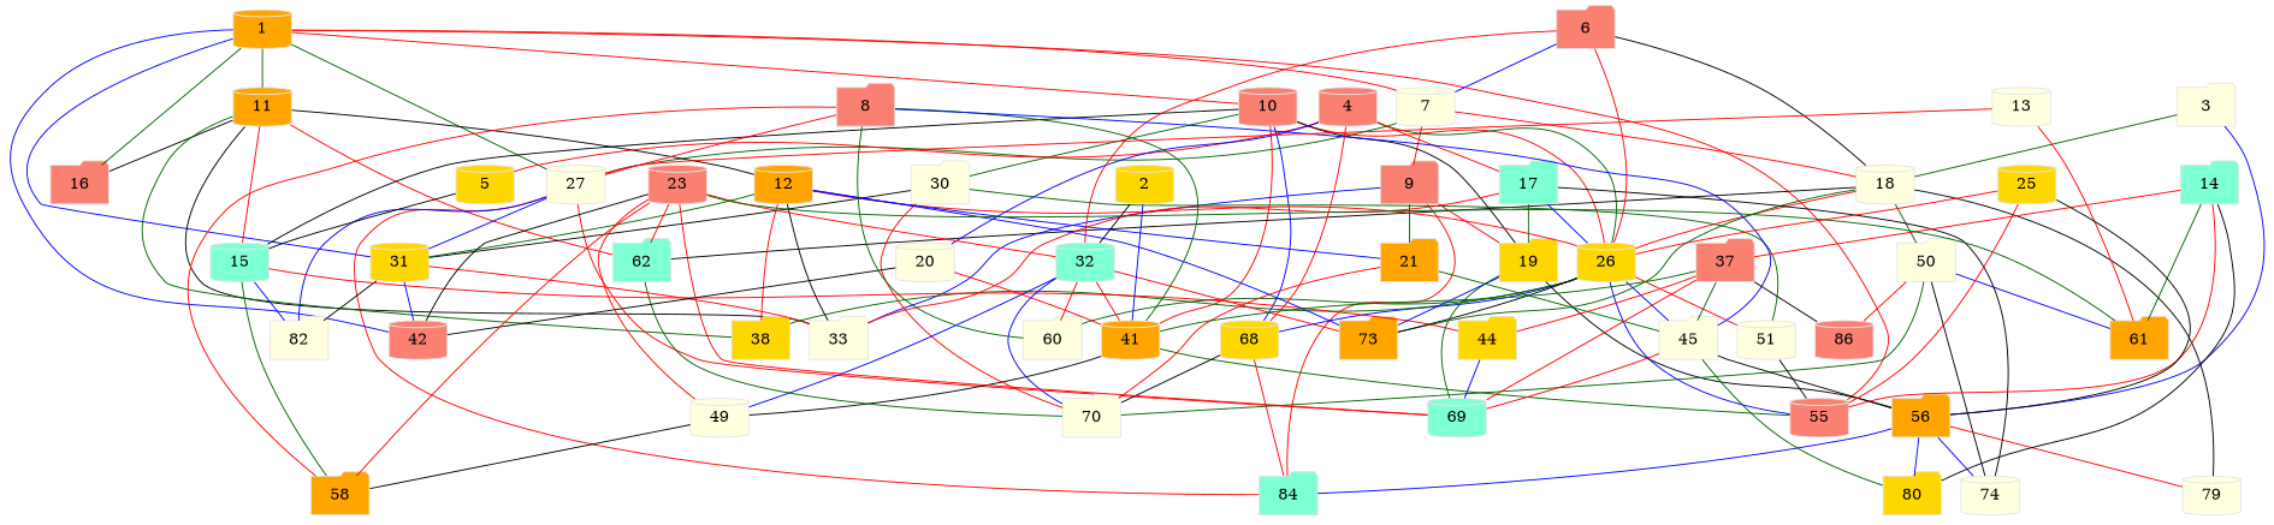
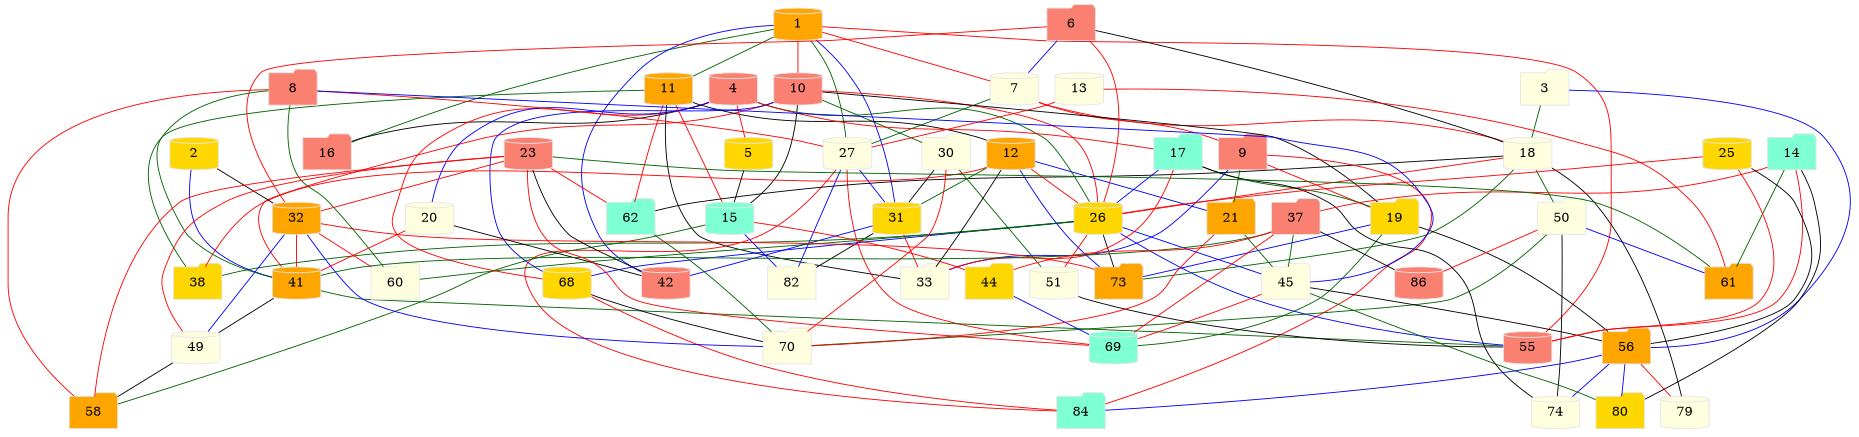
  graph {
    node [color=gray90 fillcolor=lightyellow shape=cylinder style=filled]
    edge [color=red]
    1 [fillcolor=orange super="+22"]
    7 [super="+34"]
    10 [fillcolor=salmon super="+43"]
    11 [fillcolor=orange super="+52"]
    16 [fillcolor=salmon shape=folder]
    27 [super="+75"]
    31 [fillcolor=gold super="+48"]
    42 [fillcolor=salmon super="+57"]
    55 [fillcolor=salmon super="+64"]
    18 [super="+28"]
    9 [fillcolor=salmon shape=folder super="+59"]
    41 [fillcolor=orange super="+81"]
    26 [fillcolor=gold super="+29"]
    68 [fillcolor=gold super="+78"]
    15 [fillcolor=aquamarine super="+85"]
    19 [fillcolor=gold shape=folder super="+65"]
    30 [shape=folder]
    33 [shape=folder super="+39"]
    12 [fillcolor=orange super="+46"]
    38 [fillcolor=gold shape=folder]
    62 [fillcolor=aquamarine shape=folder]
    84 [fillcolor=aquamarine shape=folder]
    82 [shape=folder]
    69 [fillcolor=aquamarine super="+77"]
-   32 [fillcolor=aquamarine super="+63"]
+   32 [fillcolor=orange super="+63"]
    60 [shape=folder]
    73 [fillcolor=orange shape=folder super="+76"]
    70 [shape=folder super="+72"]
    49 [super="+71"]
    2 [fillcolor=gold]
    50 [shape=folder super="+53"]
    79
    3 [shape=folder]
    56 [fillcolor=orange shape=folder super="+67"]
    80 [fillcolor=gold shape=folder]
    74
    4 [fillcolor=salmon super="+40"]
    5 [fillcolor=gold]
    17 [fillcolor=aquamarine shape=folder super="+35"]
    20
    45 [shape=folder super="+54"]
    51 [super="+83"]
    58 [fillcolor=orange shape=folder]
    44 [fillcolor=gold shape=folder]
    6 [fillcolor=salmon shape=folder]
    21 [fillcolor=orange shape=folder]
    8 [fillcolor=salmon shape=folder super="+24"]
    13
    61 [fillcolor=orange shape=folder]
    14 [fillcolor=aquamarine shape=folder super="+66"]
    37 [fillcolor=salmon shape=folder super="+87"]
    86 [fillcolor=salmon]
    23 [fillcolor=salmon super="+36"]
    25 [fillcolor=gold]
    1 -- 7
    1 -- 10
    1 -- 11 [color=darkgreen]
    1 -- 16 [color=darkgreen]
    1 -- 27 [color=darkgreen]
    1 -- 31 [color=blue]
    1 -- 42 [color=blue weight=2]
    1 -- 55
    7 -- 27 [color=darkgreen]
    7 -- 18
    7 -- 9
    10 -- 41
    10 -- 26
    10 -- 68 [color=blue]
    10 -- 15 [color=black]
    10 -- 19 [color=black]
    10 -- 30 [color=darkgreen]
    11 -- 15 [weight=2]
    11 -- 33 [color=black]
    11 -- 12 [color=black]
    11 -- 38 [color=darkgreen]
    11 -- 62
    27 -- 31 [color=blue]
    27 -- 84
    27 -- 82 [color=blue]
    27 -- 69
    31 -- 42 [color=blue]
    31 -- 33
    31 -- 82 [color=black]
    18 -- 26
    18 -- 62 [color=black]
    18 -- 73 [color=darkgreen]
    18 -- 50 [color=darkgreen]
    18 -- 79 [color=black]
    9 -- 19
    9 -- 33 [color=blue]
    9 -- 84
    9 -- 21 [color=darkgreen]
    41 -- 55 [color=darkgreen]
    41 -- 49 [color=black]
    26 -- 55 [color=blue]
    26 -- 68 [color=blue]
    26 -- 38 [color=darkgreen]
    26 -- 60 [color=darkgreen]
    26 -- 73 [color=black]
    26 -- 45 [color=blue]
    26 -- 51
    68 -- 84
    68 -- 70 [color=black]
    15 -- 82 [color=blue]
    15 -- 58 [color=darkgreen]
    15 -- 44
    19 -- 69 [color=darkgreen]
    19 -- 73 [color=blue]
    19 -- 56 [color=black]
    30 -- 31 [color=black]
    30 -- 70
    30 -- 51 [color=darkgreen]
    12 -- 31 [color=darkgreen]
    12 -- 26
    12 -- 33 [color=black]
    12 -- 38
    12 -- 73 [color=blue]
    12 -- 21 [color=blue]
    62 -- 70 [color=darkgreen]
    32 -- 41 [weight=2]
    32 -- 60
    32 -- 73
    32 -- 70 [color=blue]
    32 -- 49 [color=blue]
    49 -- 58 [color=black]
    2 -- 41 [color=blue]
    2 -- 32 [color=black]
    50 -- 70 [color=darkgreen]
    50 -- 74 [color=black]
    50 -- 61 [color=blue]
    50 -- 86
    3 -- 18 [color=darkgreen]
    3 -- 56 [color=blue]
    56 -- 84 [color=blue]
    56 -- 79
    56 -- 80 [color=blue]
    56 -- 74 [color=blue]
-   11 -- 16 [color=black]
+   4 -- 16 [color=black]
    4 -- 26 [color=darkgreen]
    4 -- 68
    4 -- 5
    4 -- 17
    4 -- 20 [color=blue]
    5 -- 15 [color=black]
    17 -- 26 [color=blue]
    17 -- 19 [color=darkgreen]
    17 -- 33 [weight=2]
    17 -- 74 [color=black]
    20 -- 42 [color=black]
    20 -- 41
    45 -- 69
    45 -- 56 [color=black]
    45 -- 80 [color=darkgreen]
    51 -- 55 [color=black]
    44 -- 69 [color=blue]
    6 -- 7 [color=blue]
    6 -- 18 [color=black]
    6 -- 26
    6 -- 32
    21 -- 70
    21 -- 45 [color=darkgreen]
    8 -- 27
    8 -- 41 [color=darkgreen]
    8 -- 60 [color=darkgreen]
    8 -- 45 [color=blue]
    8 -- 58
    13 -- 27
    13 -- 61
    14 -- 55
    14 -- 80 [color=black]
    14 -- 61 [color=darkgreen]
    14 -- 37 [weight=2]
    37 -- 41 [color=darkgreen]
    37 -- 69
    37 -- 45 [color=darkgreen]
    37 -- 44
    37 -- 86 [color=black]
    23 -- 42 [color=black]
    23 -- 62
    23 -- 69
    23 -- 32 [weight=2]
    23 -- 49
    23 -- 58
    23 -- 61 [color=darkgreen]
    25 -- 55
    25 -- 26
    25 -- 56 [color=black]
  }
